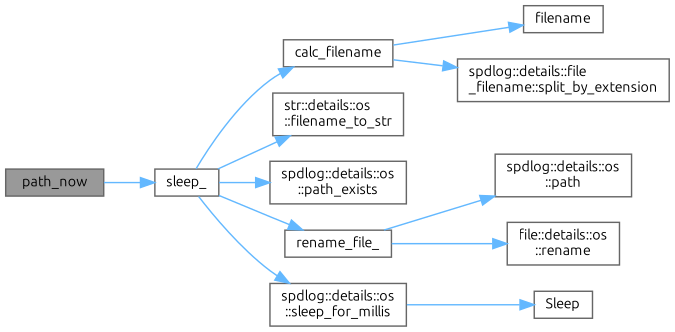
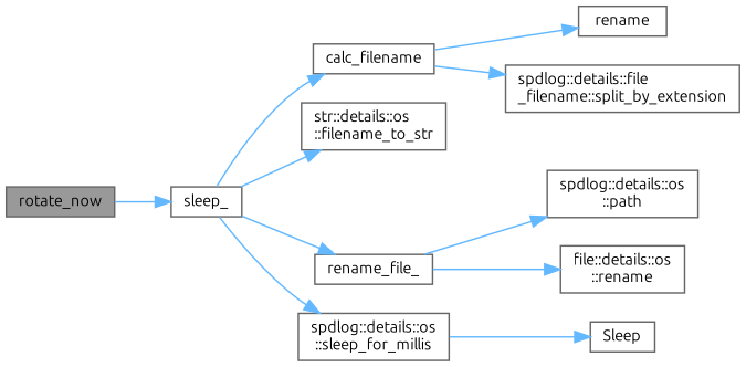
  digraph {
    fontname=Ubuntu
    rankdir=LR
    node [color=grey40 fillcolor=white fontname=Ubuntu fontsize=10 shape=box style=filled]
    edge [color=steelblue1 fontname=Ubuntu fontsize=10 labelfontname=Helvetica labelfontsize=10 style=solid]
-   n1 [color=gray40 fillcolor=grey60 fontcolor=black height=0.2 label=path_now width=0.4]
+   n1 [color=gray40 fillcolor=grey60 fontcolor=black height=0.2 label=rotate_now width=0.4]
    n2 [height=0.2 label=sleep_ width=0.4]
    n3 [height=0.2 label=calc_filename width=0.4]
    n4 [height=0.2 label="str::details::os\l::filename_to_str" width=0.4]
-   n5 [height=0.2 label="spdlog::details::os\l::path_exists" width=0.4]
    n6 [height=0.2 label=rename_file_ width=0.4]
    n7 [height=0.2 label="spdlog::details::os\l::sleep_for_millis" width=0.4]
-   n8 [height=0.2 label=filename width=0.4]
+   n8 [height=0.2 label=rename width=0.4]
    n9 [height=0.2 label="spdlog::details::file\l_filename::split_by_extension" width=0.4]
    n10 [height=0.2 label="spdlog::details::os\l::path" width=0.4]
    n11 [height=0.2 label="file::details::os\l::rename" width=0.4]
    n12 [height=0.2 label=Sleep width=0.4]
    n1 -> n2
    n2 -> n3
    n2 -> n4
-   n2 -> n5
    n2 -> n6
    n2 -> n7
    n3 -> n8
    n3 -> n9
    n6 -> n10
    n6 -> n11
    n7 -> n12
  }
